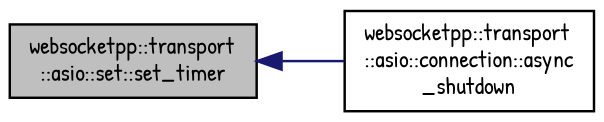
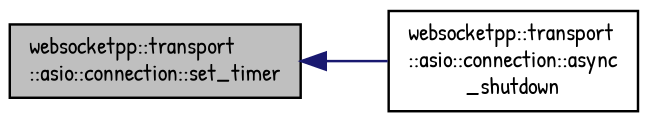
  digraph {
    rankdir=LR
    fontname="Patrick Hand"
    node [color=black fontname="Patrick Hand" fontsize=10 shape=record style=filled]
-   n1 [fillcolor=grey75 fontcolor=black height=0.2 label="websocketpp::transport\l::asio::set::set_timer" width=0.4]
+   n1 [fillcolor=grey75 fontcolor=black height=0.2 label="websocketpp::transport\l::asio::connection::set_timer" width=0.4]
    n2 [fillcolor=white height=0.2 label="websocketpp::transport\l::asio::connection::async\l_shutdown" width=0.4]
    n1 -> n2 [color=midnightblue dir=back fontname="Patrick Hand" fontsize=10 labelfontname=Helvetica labelfontsize=10 style=solid]
  }
